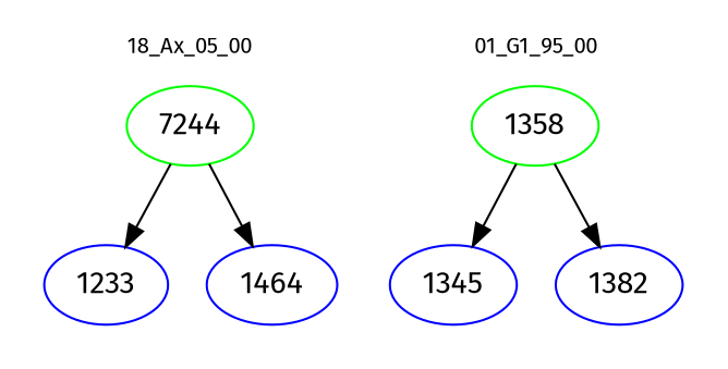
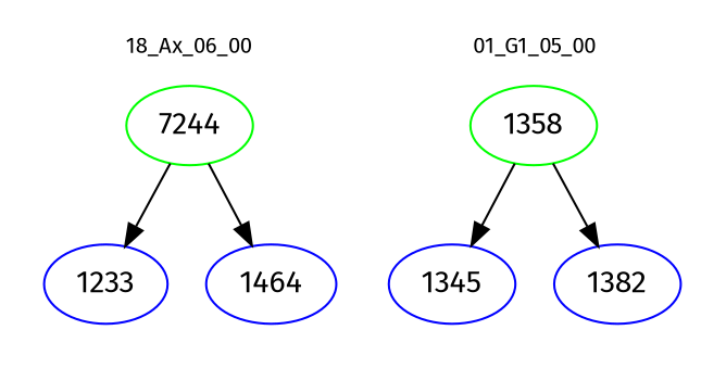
  digraph {
    fontname="Fira Sans"
    node [color=blue fontname="Fira Sans"]
    edge [color=black fontname="Fira Sans"]
    n1 [color=green label=7244]
    n2 [label=1233]
    n3 [label=1464]
    n4 [color=green label=1358]
    n5 [label=1345]
    n6 [label=1382]
    subgraph cluster_1 {
      color=white
      fontsize=10
-     label="18_Ax_05_00"
+     label="18_Ax_06_00"
      n1
      n2
      n3
    }
    subgraph cluster_2 {
      color=white
      fontsize=10
-     label="01_G1_95_00"
+     label="01_G1_05_00"
      n4
      n5
      n6
    }
    n1 -> n2
    n1 -> n3
    n4 -> n5
    n4 -> n6
  }
